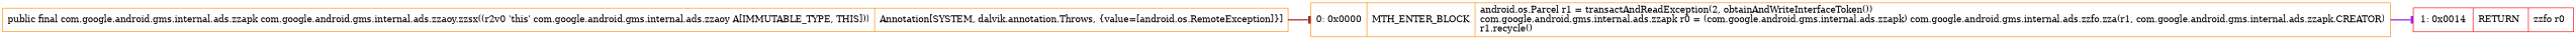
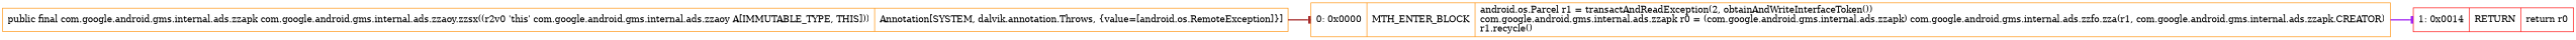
  digraph {
    rankdir=LR
    node [shape=record color=darkorange]
    edge [style=bold arrowhead=tee]
    n1 [label="{0\:\ 0x0000|MTH_ENTER_BLOCK\l|android.os.Parcel r1 = transactAndReadException(2, obtainAndWriteInterfaceToken())\lcom.google.android.gms.internal.ads.zzapk r0 = (com.google.android.gms.internal.ads.zzapk) com.google.android.gms.internal.ads.zzfo.zza(r1, com.google.android.gms.internal.ads.zzapk.CREATOR)\lr1.recycle()\l}"]
-   n2 [label="{1\:\ 0x0014|RETURN\l|zzfo r0\l}" color=red]
+   n2 [label="{1\:\ 0x0014|RETURN\l|return r0\l}" color=red]
    n3 [label="{public final com.google.android.gms.internal.ads.zzapk com.google.android.gms.internal.ads.zzaoy.zzsx((r2v0 'this' com.google.android.gms.internal.ads.zzaoy A[IMMUTABLE_TYPE, THIS]))  | Annotation[SYSTEM, dalvik.annotation.Throws, \{value=[android.os.RemoteException]\}]\l}"]
    n1 -> n2 [color=purple]
    n3 -> n1 [color=brown]
  }
